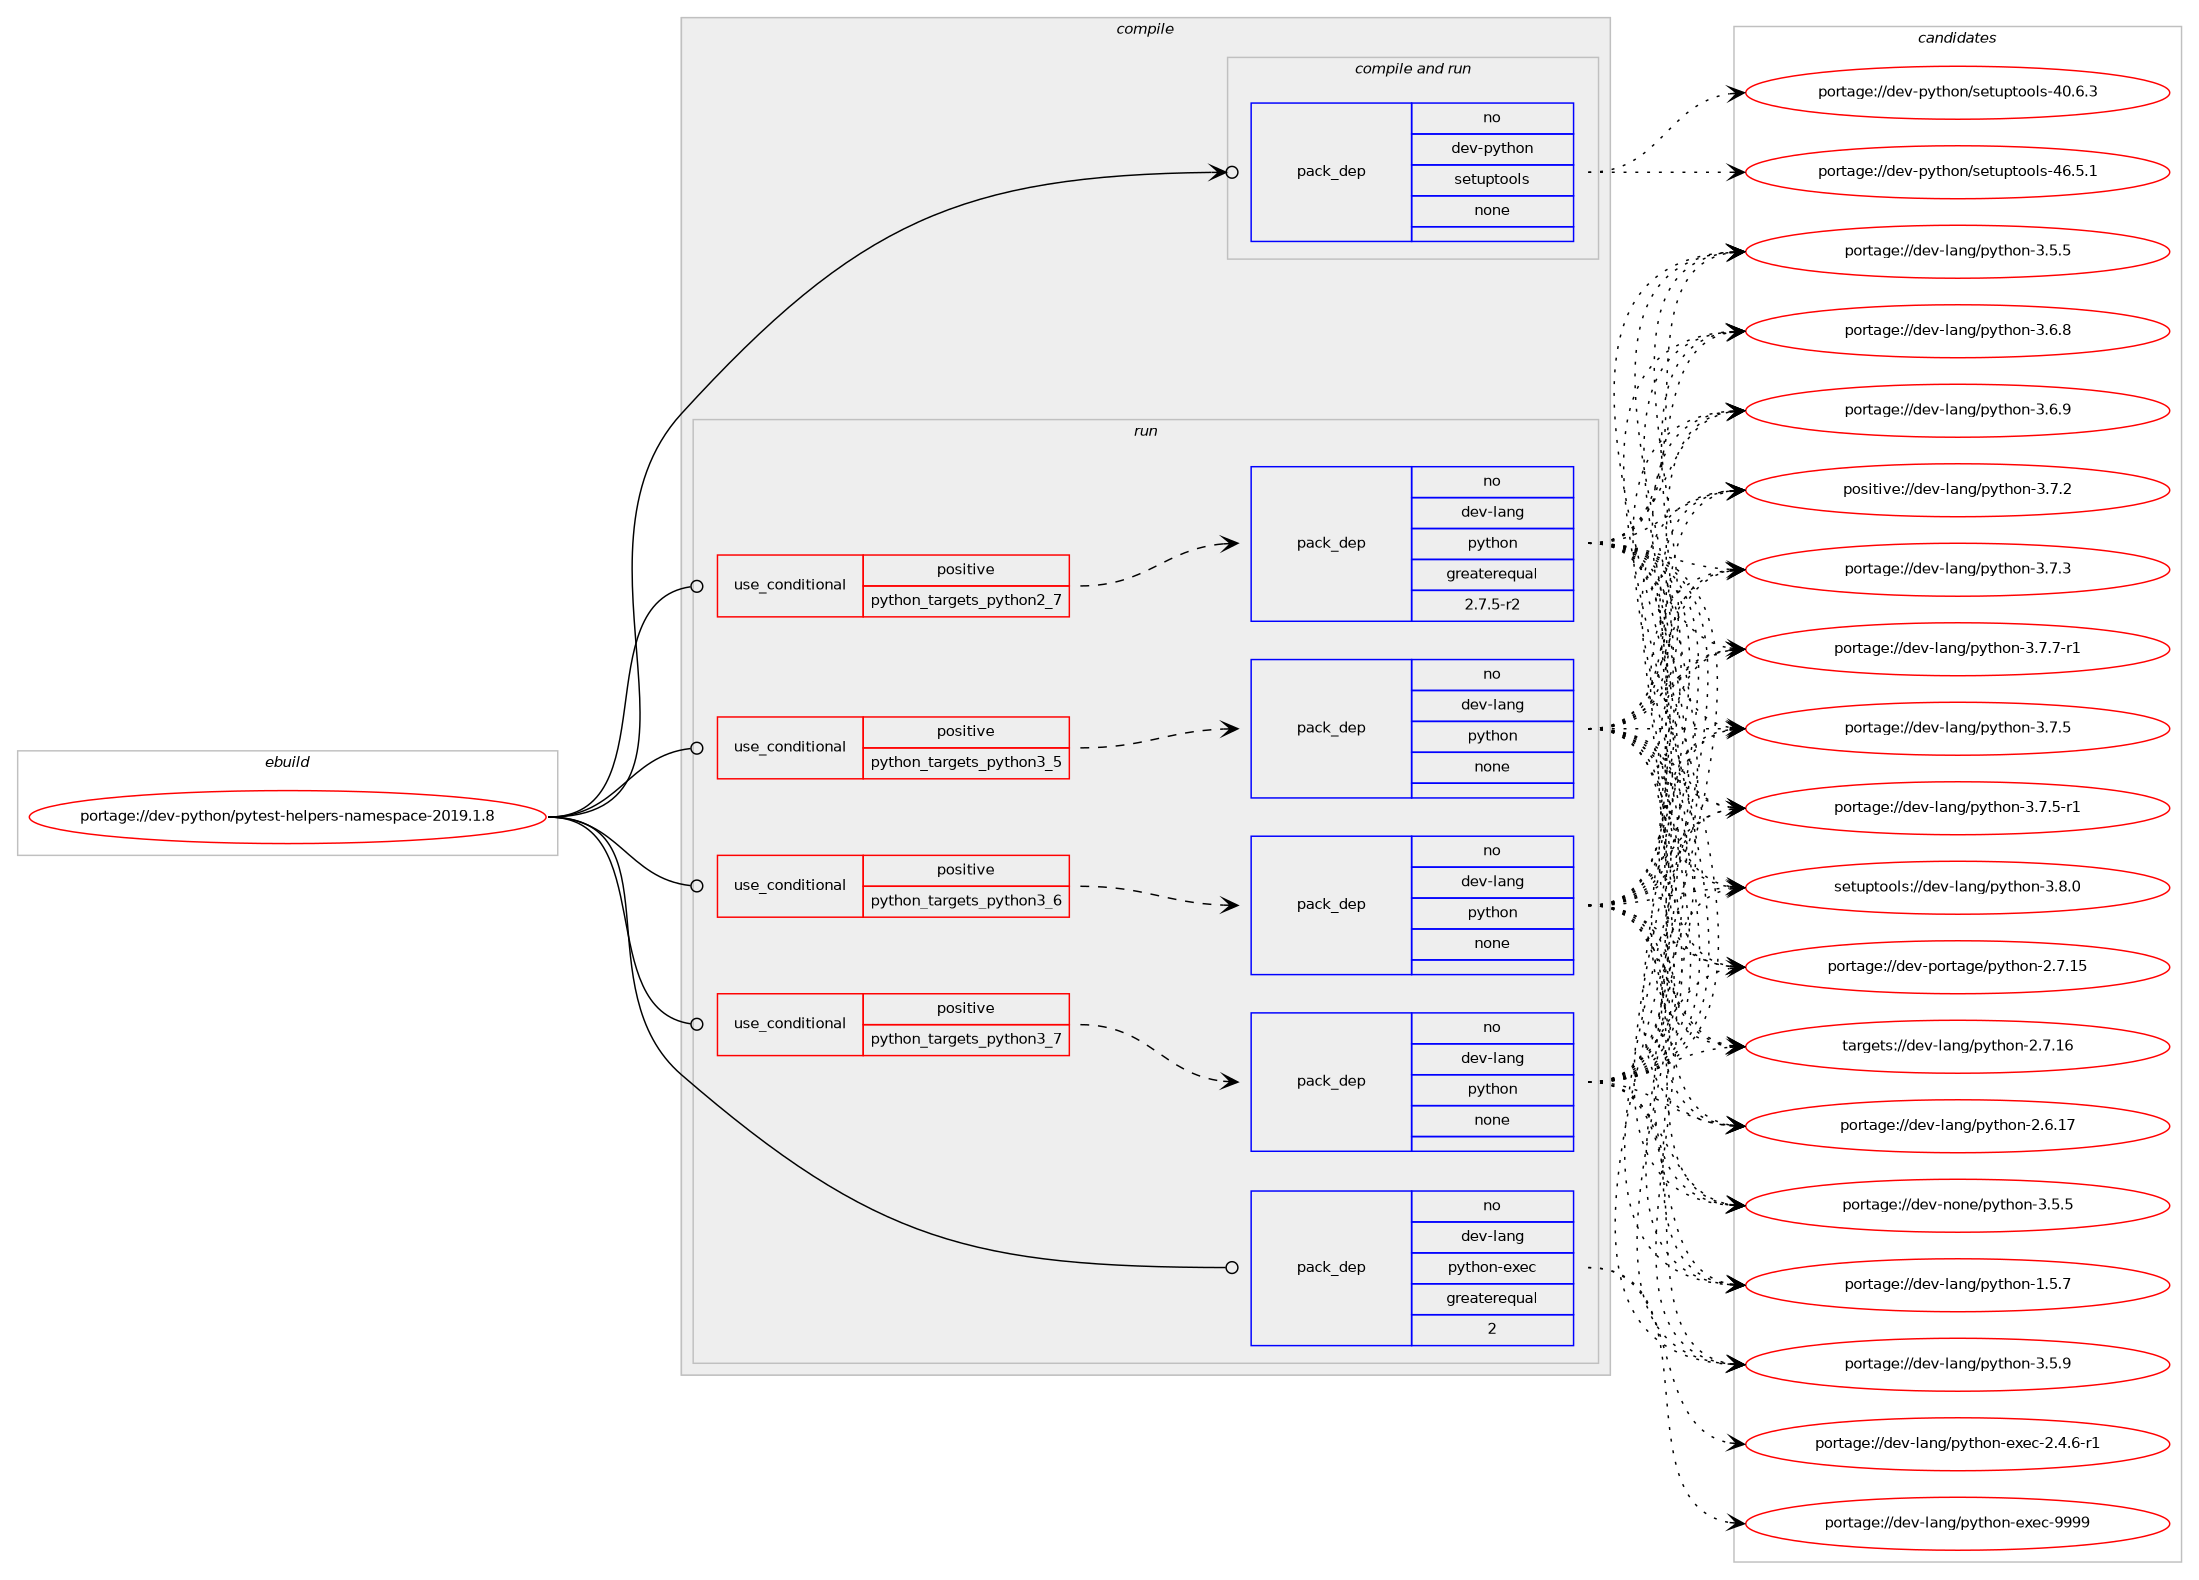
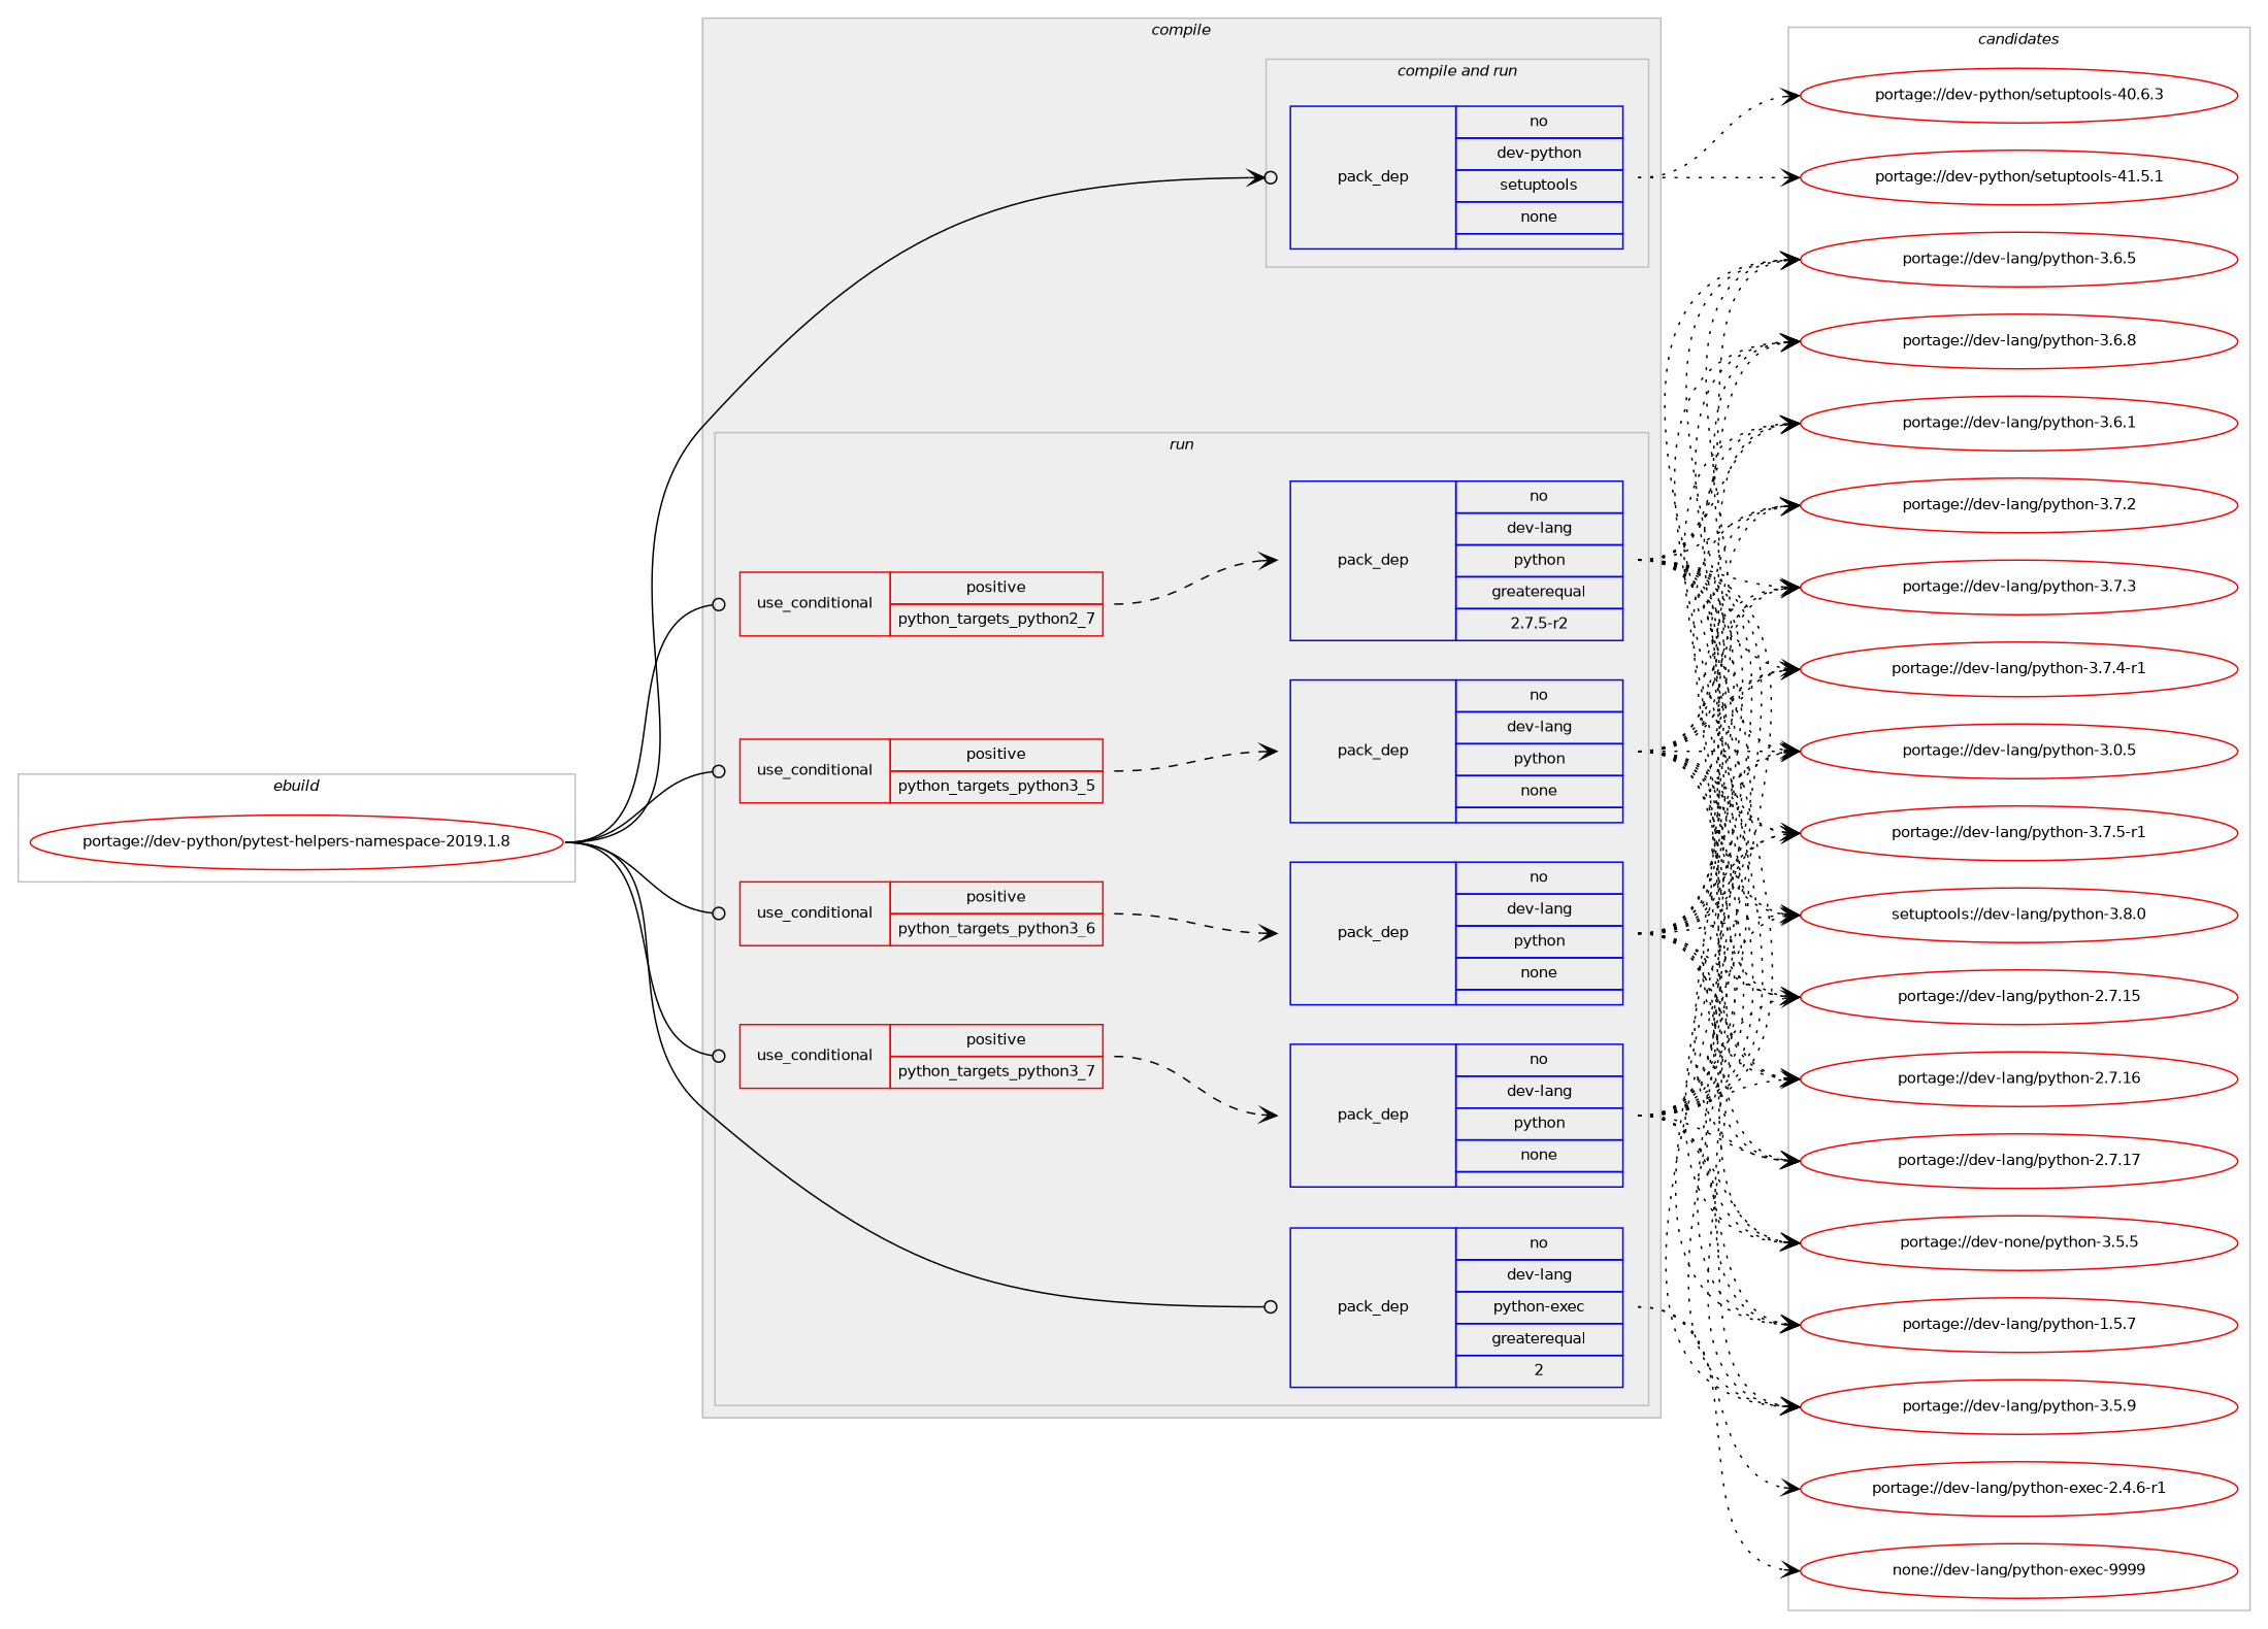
  digraph {
    compound=true
    concentrate=true
    fontname=Helvetica
    fontsize=10
    newrank=true
    rankdir=LR
    ranksep=1.5
    node [color=red fontname=Helvetica fontsize=10]
    edge [arrowhead=vee headport=w style=dotted tailport=e weight=100]
    n1 [label="portage://dev-python/pytest-helpers-namespace-2019.1.8" width=4]
    n2 [color=blue label=<<TABLE BORDER="0" CELLBORDER="1" CELLSPACING="0" CELLPADDING="4" WIDTH="220"><TR><TD ROWSPAN="6" CELLPADDING="30">pack_dep</TD></TR><TR><TD WIDTH="110">no</TD></TR><TR><TD>dev-python</TD></TR><TR><TD>setuptools</TD></TR><TR><TD>none</TD></TR><TR><TD></TD></TR></TABLE>> shape=none]
    n3 [color=blue label=<<TABLE BORDER="0" CELLBORDER="1" CELLSPACING="0" CELLPADDING="4" WIDTH="220"><TR><TD ROWSPAN="6" CELLPADDING="30">pack_dep</TD></TR><TR><TD WIDTH="110">no</TD></TR><TR><TD>dev-lang</TD></TR><TR><TD>python</TD></TR><TR><TD>greaterequal</TD></TR><TR><TD>2.7.5-r2</TD></TR></TABLE>> shape=none]
    n4 [label=<<TABLE BORDER="0" CELLBORDER="1" CELLSPACING="0" CELLPADDING="4"><TR><TD ROWSPAN="3" CELLPADDING="10">use_conditional</TD></TR><TR><TD>positive</TD></TR><TR><TD>python_targets_python2_7</TD></TR></TABLE>> shape=none]
    n5 [color=blue label=<<TABLE BORDER="0" CELLBORDER="1" CELLSPACING="0" CELLPADDING="4" WIDTH="220"><TR><TD ROWSPAN="6" CELLPADDING="30">pack_dep</TD></TR><TR><TD WIDTH="110">no</TD></TR><TR><TD>dev-lang</TD></TR><TR><TD>python</TD></TR><TR><TD>none</TD></TR><TR><TD></TD></TR></TABLE>> shape=none]
    n6 [label=<<TABLE BORDER="0" CELLBORDER="1" CELLSPACING="0" CELLPADDING="4"><TR><TD ROWSPAN="3" CELLPADDING="10">use_conditional</TD></TR><TR><TD>positive</TD></TR><TR><TD>python_targets_python3_5</TD></TR></TABLE>> shape=none]
    n7 [color=blue label=<<TABLE BORDER="0" CELLBORDER="1" CELLSPACING="0" CELLPADDING="4" WIDTH="220"><TR><TD ROWSPAN="6" CELLPADDING="30">pack_dep</TD></TR><TR><TD WIDTH="110">no</TD></TR><TR><TD>dev-lang</TD></TR><TR><TD>python</TD></TR><TR><TD>none</TD></TR><TR><TD></TD></TR></TABLE>> shape=none]
    n8 [label=<<TABLE BORDER="0" CELLBORDER="1" CELLSPACING="0" CELLPADDING="4"><TR><TD ROWSPAN="3" CELLPADDING="10">use_conditional</TD></TR><TR><TD>positive</TD></TR><TR><TD>python_targets_python3_6</TD></TR></TABLE>> shape=none]
    n9 [color=blue label=<<TABLE BORDER="0" CELLBORDER="1" CELLSPACING="0" CELLPADDING="4" WIDTH="220"><TR><TD ROWSPAN="6" CELLPADDING="30">pack_dep</TD></TR><TR><TD WIDTH="110">no</TD></TR><TR><TD>dev-lang</TD></TR><TR><TD>python</TD></TR><TR><TD>none</TD></TR><TR><TD></TD></TR></TABLE>> shape=none]
    n10 [label=<<TABLE BORDER="0" CELLBORDER="1" CELLSPACING="0" CELLPADDING="4"><TR><TD ROWSPAN="3" CELLPADDING="10">use_conditional</TD></TR><TR><TD>positive</TD></TR><TR><TD>python_targets_python3_7</TD></TR></TABLE>> shape=none]
    n11 [color=blue label=<<TABLE BORDER="0" CELLBORDER="1" CELLSPACING="0" CELLPADDING="4" WIDTH="220"><TR><TD ROWSPAN="6" CELLPADDING="30">pack_dep</TD></TR><TR><TD WIDTH="110">no</TD></TR><TR><TD>dev-lang</TD></TR><TR><TD>python-exec</TD></TR><TR><TD>greaterequal</TD></TR><TR><TD>2</TD></TR></TABLE>> shape=none]
    n12 [label="portage://dev-python/setuptools-40.6.3" width=4]
-   n13 [label="portage://dev-python/setuptools-46.5.1" width=4]
-   n14 [label="portage://dev-portage/python-2.7.15" width=4]
-   n15 [label="targets://dev-lang/python-2.7.16" width=4]
-   n16 [label="portage://dev-lang/python-2.6.17" width=4]
+   n13 [label="portage://dev-python/setuptools-41.5.1" width=4]
+   n14 [label="portage://dev-lang/python-2.7.15" width=4]
+   n15 [label="portage://dev-lang/python-2.7.16" width=4]
+   n16 [label="portage://dev-lang/python-2.7.17" width=4]
    n17 [label="portage://dev-none/python-3.5.5" width=4]
    n18 [label="portage://dev-lang/python-1.5.7" width=4]
    n19 [label="portage://dev-lang/python-3.5.9" width=4]
-   n20 [label="portage://dev-lang/python-3.5.5" width=4]
+   n20 [label="portage://dev-lang/python-3.6.5" width=4]
    n21 [label="portage://dev-lang/python-3.6.8" width=4]
-   n22 [label="portage://dev-lang/python-3.6.9" width=4]
-   n23 [label="positive://dev-lang/python-3.7.2" width=4]
+   n22 [label="portage://dev-lang/python-3.6.1" width=4]
+   n23 [label="portage://dev-lang/python-3.7.2" width=4]
    n24 [label="portage://dev-lang/python-3.7.3" width=4]
-   n25 [label="portage://dev-lang/python-3.7.7-r1" width=4]
-   n26 [label="portage://dev-lang/python-3.7.5" width=4]
+   n25 [label="portage://dev-lang/python-3.7.4-r1" width=4]
+   n26 [label="portage://dev-lang/python-3.0.5" width=4]
    n27 [label="portage://dev-lang/python-3.7.5-r1" width=4]
    n28 [label="setuptools://dev-lang/python-3.8.0" width=4]
    n29 [label="portage://dev-lang/python-exec-2.4.6-r1" width=4]
-   n30 [label="portage://dev-lang/python-exec-9999" width=4]
+   n30 [label="none://dev-lang/python-exec-9999" width=4]
    subgraph cluster_1 {
      color=gray
      label=<<i>ebuild</i>>
      rank=same
      n1
    }
    subgraph cluster_2 {
      color=gray
      label=<<i>dependencies</i>>
      subgraph cluster_3 {
        color=gray
        fillcolor="#eeeeee"
        label=<<i>compile</i>>
        style=filled
      }
      subgraph cluster_4 {
        color=gray
        fillcolor="#eeeeee"
        label=<<i>compile and run</i>>
        style=filled
        subgraph sub_5 {
          color=gray
          fillcolor="#eeeeee"
          label=<<i>compile and run</i>>
          style=filled
          n2
        }
      }
      subgraph cluster_6 {
        color=gray
        fillcolor="#eeeeee"
        label=<<i>run</i>>
        style=filled
        subgraph sub_7 {
          color=gray
          fillcolor="#eeeeee"
          label=<<i>run</i>>
          style=filled
          n4
          subgraph sub_8 {
            color=gray
            fillcolor="#eeeeee"
            label=<<i>run</i>>
            style=filled
            n3
          }
        }
        subgraph sub_9 {
          color=gray
          fillcolor="#eeeeee"
          label=<<i>run</i>>
          style=filled
          n6
          subgraph sub_10 {
            color=gray
            fillcolor="#eeeeee"
            label=<<i>run</i>>
            style=filled
            n5
          }
        }
        subgraph sub_11 {
          color=gray
          fillcolor="#eeeeee"
          label=<<i>run</i>>
          style=filled
          n8
          subgraph sub_12 {
            color=gray
            fillcolor="#eeeeee"
            label=<<i>run</i>>
            style=filled
            n7
          }
        }
        subgraph sub_13 {
          color=gray
          fillcolor="#eeeeee"
          label=<<i>run</i>>
          style=filled
          n10
          subgraph sub_14 {
            color=gray
            fillcolor="#eeeeee"
            label=<<i>run</i>>
            style=filled
            n9
          }
        }
        subgraph sub_15 {
          color=gray
          fillcolor="#eeeeee"
          label=<<i>run</i>>
          style=filled
          n11
        }
      }
    }
    subgraph cluster_16 {
      color=gray
      label=<<i>candidates</i>>
      rank=same
      subgraph sub_17 {
        color=black
        label=<<i>candidates</i>>
        nodesep=1
        rank=same
        n12
        n13
      }
      subgraph sub_18 {
        color=black
        label=<<i>candidates</i>>
        nodesep=1
        rank=same
        n14
        n15
        n16
        n17
        n18
        n19
        n20
        n21
        n22
        n23
        n24
        n25
        n26
        n27
        n28
      }
      subgraph sub_19 {
        color=black
        label=<<i>candidates</i>>
        nodesep=1
        rank=same
        n14
        n15
        n16
        n17
        n18
        n19
        n20
        n21
        n22
        n23
        n24
        n25
        n26
        n27
        n28
      }
      subgraph sub_20 {
        color=black
        label=<<i>candidates</i>>
        nodesep=1
        rank=same
        n14
        n15
        n16
        n17
        n18
        n19
        n20
        n21
        n22
        n23
        n24
        n25
        n26
        n27
        n28
      }
      subgraph sub_21 {
        color=black
        label=<<i>candidates</i>>
        nodesep=1
        rank=same
        n14
        n15
        n16
        n17
        n18
        n19
        n20
        n21
        n22
        n23
        n24
        n25
        n26
        n27
        n28
      }
      subgraph sub_22 {
        color=black
        label=<<i>candidates</i>>
        nodesep=1
        rank=same
        n29
        n30
      }
    }
    n1 -> n2 [arrowhead=odotvee style=solid weight=20]
    n1 -> n4 [arrowhead=odot style=solid weight=20]
    n1 -> n6 [arrowhead=odot style=solid weight=20]
    n1 -> n8 [arrowhead=odot style=solid weight=20]
    n1 -> n10 [arrowhead=odot style=solid weight=20]
    n1 -> n11 [arrowhead=odot style=solid weight=20]
    n2 -> n12
    n2 -> n13
    n3 -> n14
    n3 -> n15
    n3 -> n16
    n3 -> n17
    n3 -> n18
    n3 -> n19
    n3 -> n20
    n3 -> n21
    n3 -> n22
    n3 -> n23
    n3 -> n24
    n3 -> n25
    n3 -> n26
    n3 -> n27
    n3 -> n28
    n4 -> n3 [style=dashed weight=20]
    n5 -> n14
    n5 -> n15
    n5 -> n16
    n5 -> n17
    n5 -> n18
    n5 -> n19
    n5 -> n20
    n5 -> n21
    n5 -> n22
    n5 -> n23
    n5 -> n24
    n5 -> n25
    n5 -> n26
    n5 -> n27
    n5 -> n28
    n6 -> n5 [style=dashed weight=20]
    n7 -> n14
    n7 -> n15
    n7 -> n16
    n7 -> n17
    n7 -> n18
    n7 -> n19
    n7 -> n20
    n7 -> n21
    n7 -> n22
    n7 -> n23
    n7 -> n24
    n7 -> n25
    n7 -> n26
    n7 -> n27
    n7 -> n28
    n8 -> n7 [style=dashed weight=20]
    n9 -> n14
    n9 -> n15
    n9 -> n16
    n9 -> n17
    n9 -> n18
    n9 -> n19
    n9 -> n20
    n9 -> n21
    n9 -> n22
    n9 -> n23
    n9 -> n24
    n9 -> n25
    n9 -> n26
    n9 -> n27
    n9 -> n28
    n10 -> n9 [style=dashed weight=20]
    n11 -> n29
    n11 -> n30
  }
